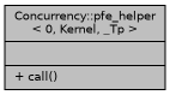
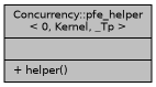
  digraph {
-   n1 [color=black fillcolor=grey75 fontcolor=black fontname=Helvetica fontsize=10 height=0.2 label="{Concurrency::pfe_helper\l\< 0, Kernel, _Tp \>\n||+ call()\l}" shape=record style=filled width=0.4]
+   n1 [color=black fillcolor=grey75 fontcolor=black fontname=Helvetica fontsize=10 height=0.2 label="{Concurrency::pfe_helper\l\< 0, Kernel, _Tp \>\n||+ helper()\l}" shape=record style=filled width=0.4]
  }
